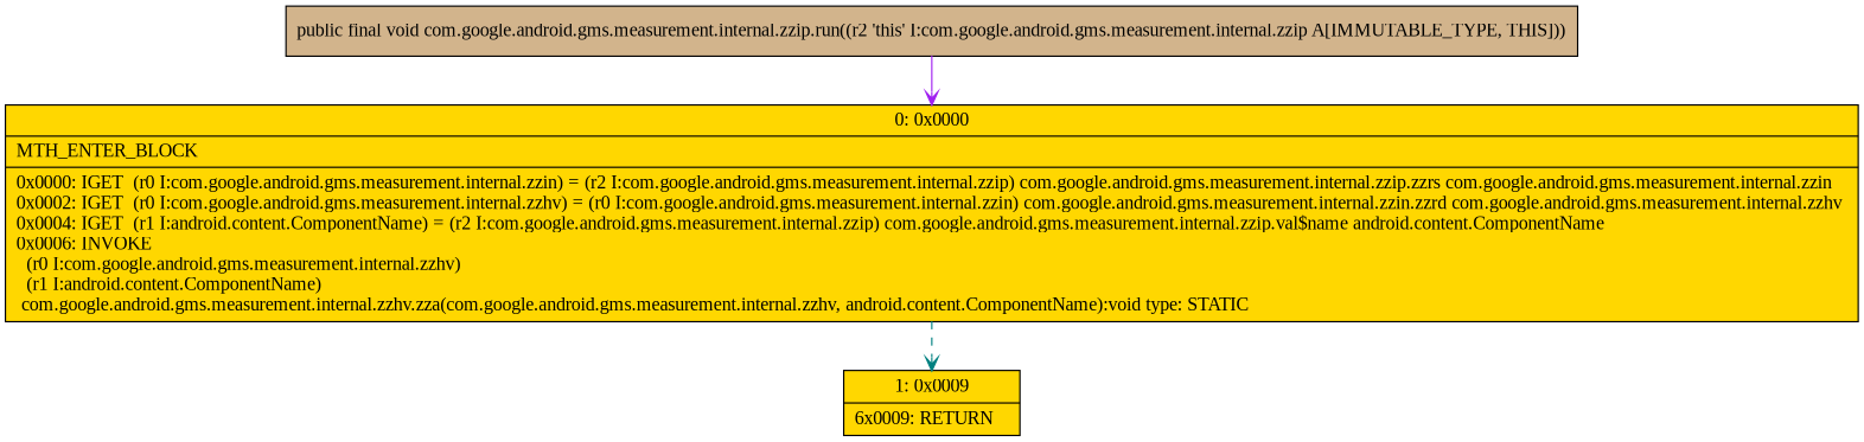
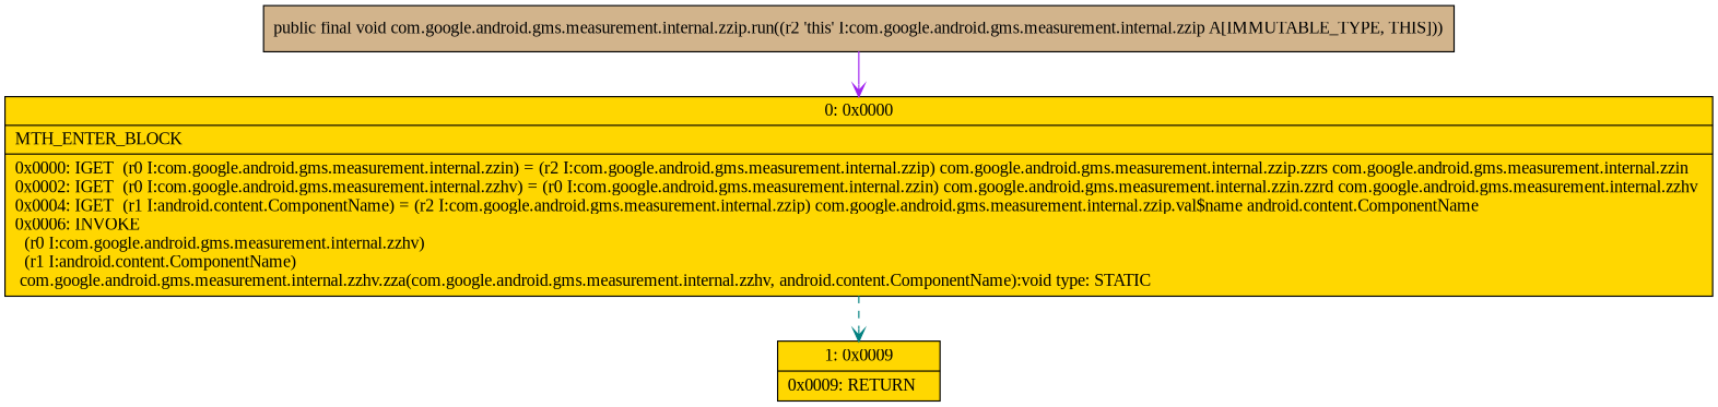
  digraph {
    fontname="Liberation Serif"
    node [shape=record style=filled fillcolor=gold fontname="Liberation Serif"]
    edge [arrowhead=vee fontname="Liberation Serif"]
    n1 [label="{0\:\ 0x0000|MTH_ENTER_BLOCK\l|0x0000: IGET  (r0 I:com.google.android.gms.measurement.internal.zzin) = (r2 I:com.google.android.gms.measurement.internal.zzip) com.google.android.gms.measurement.internal.zzip.zzrs com.google.android.gms.measurement.internal.zzin \l0x0002: IGET  (r0 I:com.google.android.gms.measurement.internal.zzhv) = (r0 I:com.google.android.gms.measurement.internal.zzin) com.google.android.gms.measurement.internal.zzin.zzrd com.google.android.gms.measurement.internal.zzhv \l0x0004: IGET  (r1 I:android.content.ComponentName) = (r2 I:com.google.android.gms.measurement.internal.zzip) com.google.android.gms.measurement.internal.zzip.val$name android.content.ComponentName \l0x0006: INVOKE  \l  (r0 I:com.google.android.gms.measurement.internal.zzhv)\l  (r1 I:android.content.ComponentName)\l com.google.android.gms.measurement.internal.zzhv.zza(com.google.android.gms.measurement.internal.zzhv, android.content.ComponentName):void type: STATIC \l}"]
-   n2 [label="{1\:\ 0x0009|6x0009: RETURN   \l}"]
+   n2 [label="{1\:\ 0x0009|0x0009: RETURN   \l}"]
    n3 [label="{public final void com.google.android.gms.measurement.internal.zzip.run((r2 'this' I:com.google.android.gms.measurement.internal.zzip A[IMMUTABLE_TYPE, THIS])) }" fillcolor=tan]
    n1 -> n2 [color=teal style=dashed]
    n3 -> n1 [color=purple style=solid]
  }
